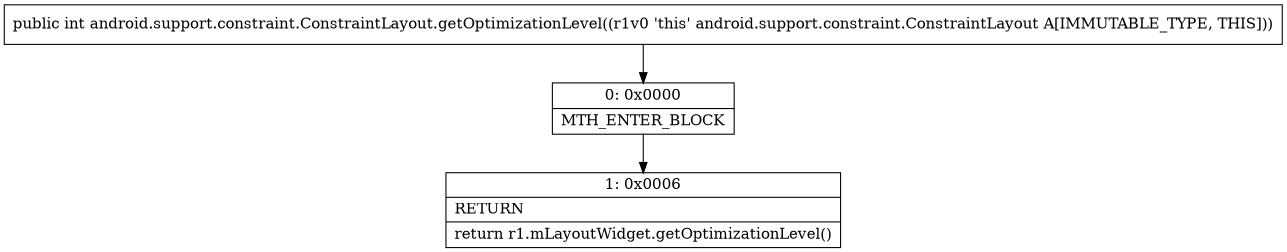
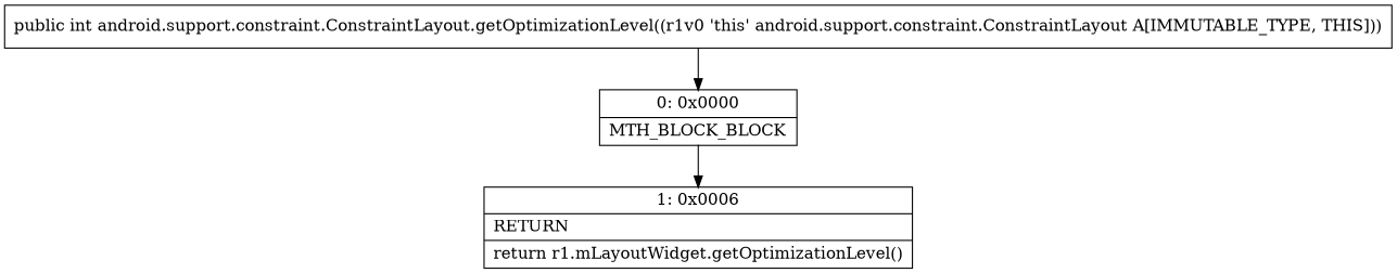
  digraph {
    node [shape=record]
-   n1 [label="{0\:\ 0x0000|MTH_ENTER_BLOCK\l}"]
+   n1 [label="{0\:\ 0x0000|MTH_BLOCK_BLOCK\l}"]
    n2 [label="{1\:\ 0x0006|RETURN\l|return r1.mLayoutWidget.getOptimizationLevel()\l}"]
    n3 [label="{public int android.support.constraint.ConstraintLayout.getOptimizationLevel((r1v0 'this' android.support.constraint.ConstraintLayout A[IMMUTABLE_TYPE, THIS])) }"]
    n1 -> n2
    n3 -> n1
  }
